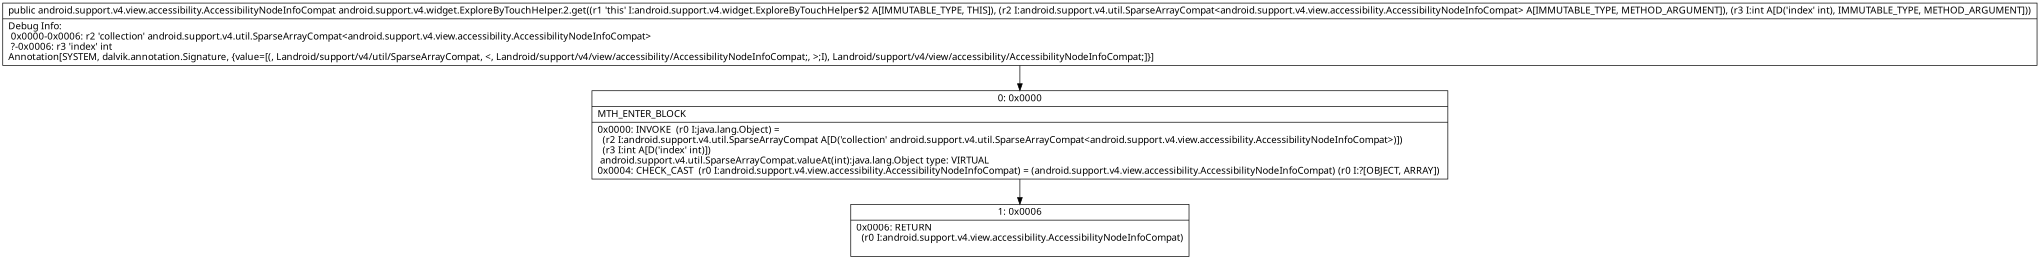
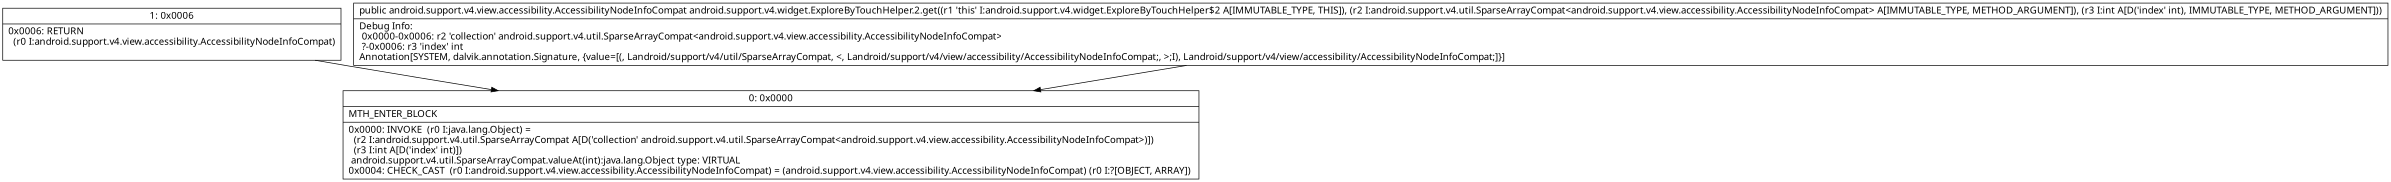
  digraph {
    fontname="Noto Sans"
    node [shape=record fontname="Noto Sans"]
    edge [fontname="Noto Sans"]
    n1 [label="{0\:\ 0x0000|MTH_ENTER_BLOCK\l|0x0000: INVOKE  (r0 I:java.lang.Object) = \l  (r2 I:android.support.v4.util.SparseArrayCompat A[D('collection' android.support.v4.util.SparseArrayCompat\<android.support.v4.view.accessibility.AccessibilityNodeInfoCompat\>)])\l  (r3 I:int A[D('index' int)])\l android.support.v4.util.SparseArrayCompat.valueAt(int):java.lang.Object type: VIRTUAL \l0x0004: CHECK_CAST  (r0 I:android.support.v4.view.accessibility.AccessibilityNodeInfoCompat) = (android.support.v4.view.accessibility.AccessibilityNodeInfoCompat) (r0 I:?[OBJECT, ARRAY]) \l}"]
    n2 [label="{1\:\ 0x0006|0x0006: RETURN  \l  (r0 I:android.support.v4.view.accessibility.AccessibilityNodeInfoCompat)\l \l}"]
    n3 [label="{public android.support.v4.view.accessibility.AccessibilityNodeInfoCompat android.support.v4.widget.ExploreByTouchHelper.2.get((r1 'this' I:android.support.v4.widget.ExploreByTouchHelper$2 A[IMMUTABLE_TYPE, THIS]), (r2 I:android.support.v4.util.SparseArrayCompat\<android.support.v4.view.accessibility.AccessibilityNodeInfoCompat\> A[IMMUTABLE_TYPE, METHOD_ARGUMENT]), (r3 I:int A[D('index' int), IMMUTABLE_TYPE, METHOD_ARGUMENT]))  | Debug Info:\l  0x0000\-0x0006: r2 'collection' android.support.v4.util.SparseArrayCompat\<android.support.v4.view.accessibility.AccessibilityNodeInfoCompat\>\l  ?\-0x0006: r3 'index' int\lAnnotation[SYSTEM, dalvik.annotation.Signature, \{value=[(, Landroid\/support\/v4\/util\/SparseArrayCompat, \<, Landroid\/support\/v4\/view\/accessibility\/AccessibilityNodeInfoCompat;, \>;I), Landroid\/support\/v4\/view\/accessibility\/AccessibilityNodeInfoCompat;]\}]\l}"]
-   n1 -> n2
+   n2 -> n1
    n3 -> n1
  }
